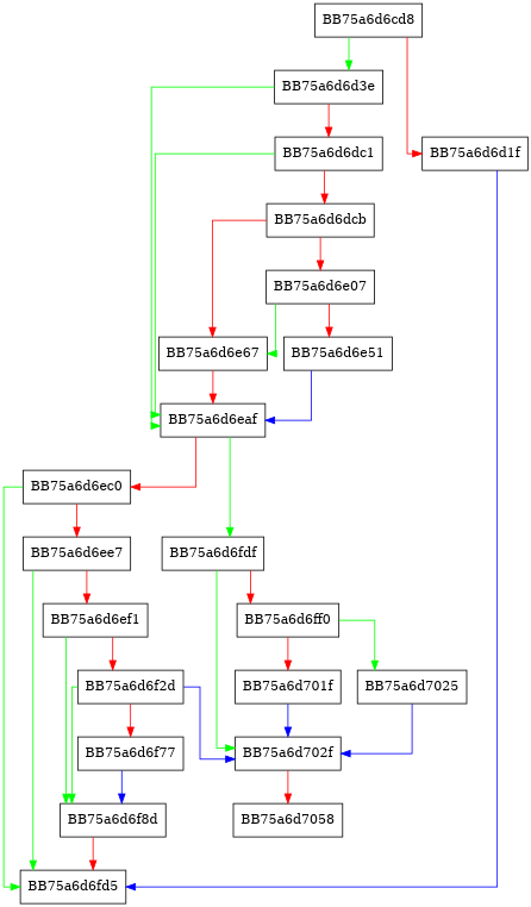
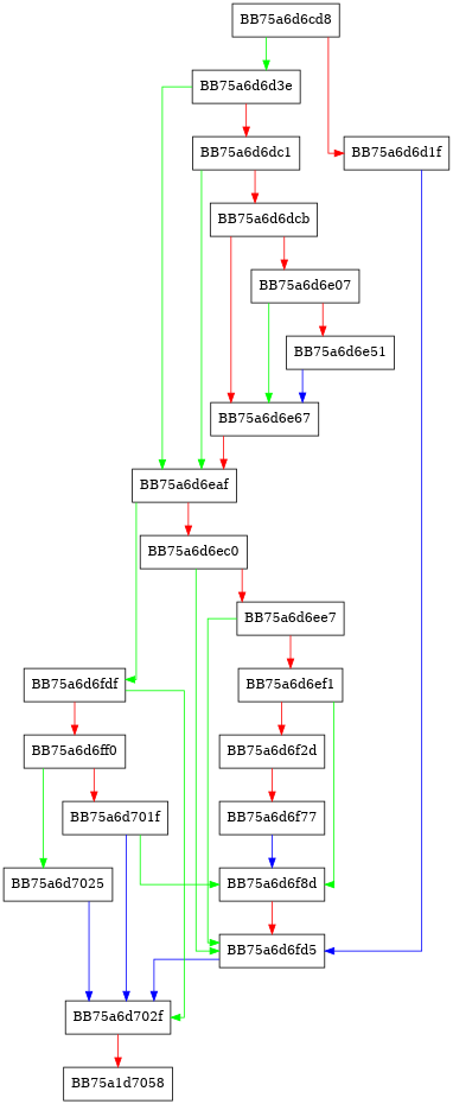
  digraph {
    splines=ortho
    node [shape=box]
    edge [color=red]
    BB75a6d6cd8
    BB75a6d6d3e
    BB75a6d6d1f
    BB75a6d6eaf
    BB75a6d6dc1
    BB75a6d6fd5
    BB75a6d6fdf
    BB75a6d6ec0
    BB75a6d6dcb
    BB75a6d702f
    BB75a6d6ff0
    BB75a6d6ee7
    BB75a6d6e67
    BB75a6d6e07
    BB75a6d6e51
-   BB75a6d7058
+   BB75a6d7058 [label=BB75a1d7058]
    BB75a6d7025
    BB75a6d701f
    BB75a6d6ef1
    BB75a6d6f8d
    BB75a6d6f2d
    BB75a6d6f77
    BB75a6d6cd8 -> BB75a6d6d3e [color=green]
    BB75a6d6cd8 -> BB75a6d6d1f
    BB75a6d6d3e -> BB75a6d6eaf [color=green]
    BB75a6d6d3e -> BB75a6d6dc1
    BB75a6d6d1f -> BB75a6d6fd5 [color=blue]
    BB75a6d6eaf -> BB75a6d6fdf [color=green]
    BB75a6d6eaf -> BB75a6d6ec0
    BB75a6d6dc1 -> BB75a6d6eaf [color=green]
    BB75a6d6dc1 -> BB75a6d6dcb
-   BB75a6d6f2d -> BB75a6d702f [color=blue]
+   BB75a6d6fd5 -> BB75a6d702f [color=blue]
    BB75a6d6fdf -> BB75a6d702f [color=green]
    BB75a6d6fdf -> BB75a6d6ff0
    BB75a6d6ec0 -> BB75a6d6fd5 [color=green]
    BB75a6d6ec0 -> BB75a6d6ee7
    BB75a6d6dcb -> BB75a6d6e67
    BB75a6d6dcb -> BB75a6d6e07
    BB75a6d702f -> BB75a6d7058
    BB75a6d6ff0 -> BB75a6d7025 [color=green]
    BB75a6d6ff0 -> BB75a6d701f
    BB75a6d6ee7 -> BB75a6d6fd5 [color=green]
    BB75a6d6ee7 -> BB75a6d6ef1
    BB75a6d6e67 -> BB75a6d6eaf
    BB75a6d6e07 -> BB75a6d6e67 [color=green]
    BB75a6d6e07 -> BB75a6d6e51
-   BB75a6d6e51 -> BB75a6d6eaf [color=blue]
+   BB75a6d6e51 -> BB75a6d6e67 [color=blue]
    BB75a6d7025 -> BB75a6d702f [color=blue]
    BB75a6d701f -> BB75a6d702f [color=blue]
    BB75a6d6ef1 -> BB75a6d6f8d [color=green]
    BB75a6d6ef1 -> BB75a6d6f2d
    BB75a6d6f8d -> BB75a6d6fd5
-   BB75a6d6f2d -> BB75a6d6f8d [color=green]
+   BB75a6d701f -> BB75a6d6f8d [color=green]
    BB75a6d6f2d -> BB75a6d6f77
    BB75a6d6f77 -> BB75a6d6f8d [color=blue]
  }
